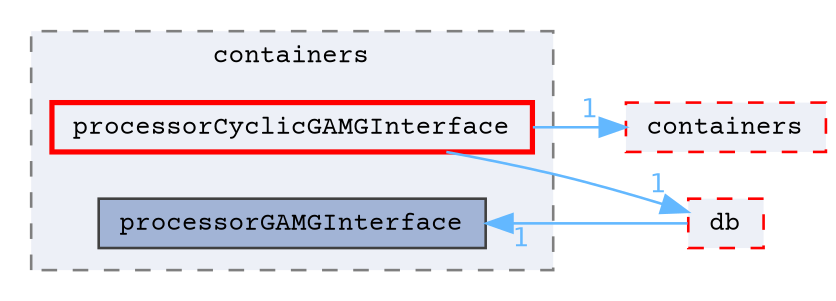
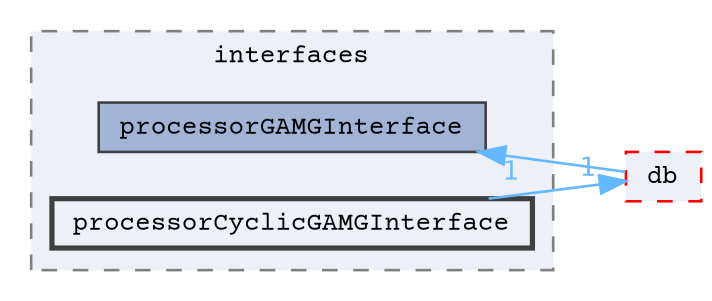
  digraph {
    compound=true
    fontname="Courier Prime"
    rankdir=LR
    node [color=grey25 fillcolor="#edf0f7" fontname="Courier Prime" fontsize=10 shape=box style="filled,dashed"]
    edge [color=steelblue1 fontcolor=steelblue1 fontname="Courier Prime" fontsize=10 headlabel=1 labeldistance=1.5 labelfontname=Helvetica labelfontsize=10]
    n1 [fillcolor="#a2b4d6" height=0.2 label=processorGAMGInterface style=filled width=0.4]
-   n2 [color=red height=0.2 label=processorCyclicGAMGInterface style="filled,bold" width=0.4]
-   n3 [color=red height=0.2 label=containers width=0.4]
+   n2 [height=0.2 label=processorCyclicGAMGInterface style="filled,bold" width=0.4]
    n4 [color=red height=0.2 label=db width=0.4]
    subgraph cluster_1 {
      bgcolor="#edf0f7"
      fontsize=10
-     label=containers
+     label=interfaces
      pencolor=grey50
      style="filled,dashed"
      n1
      n2
    }
-   n2 -> n3
    n2 -> n4
    n4 -> n1
  }
